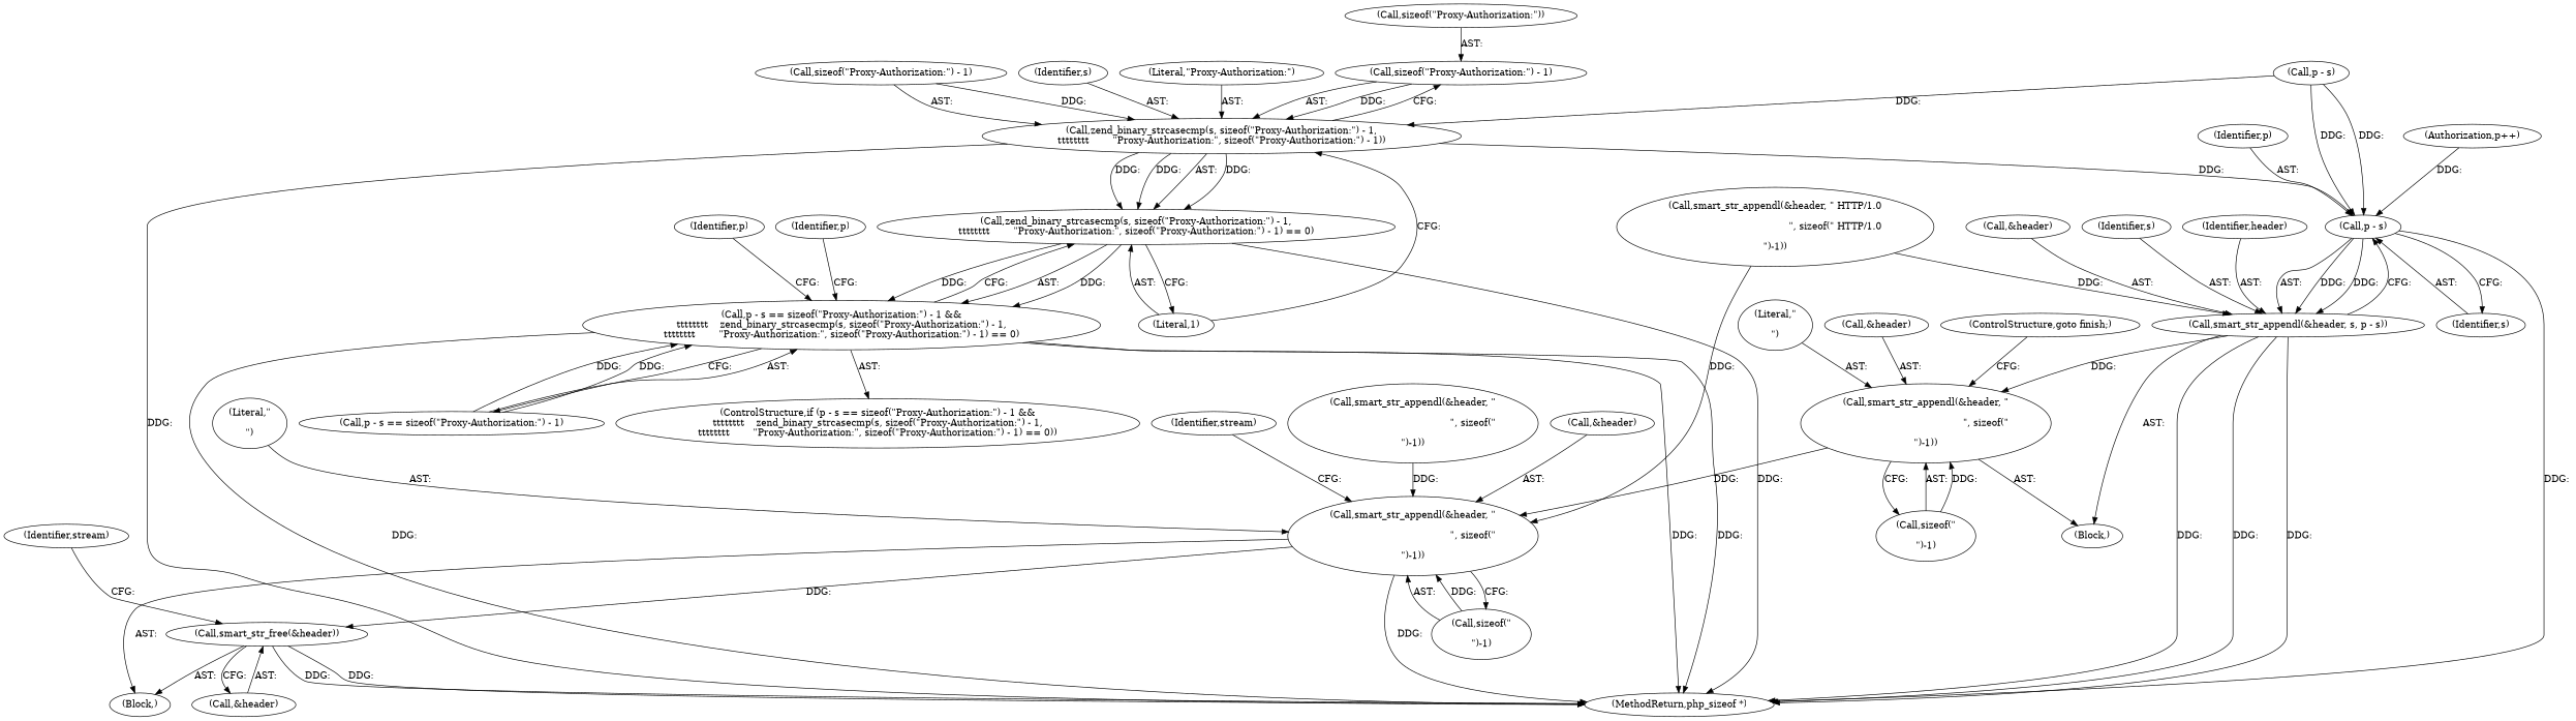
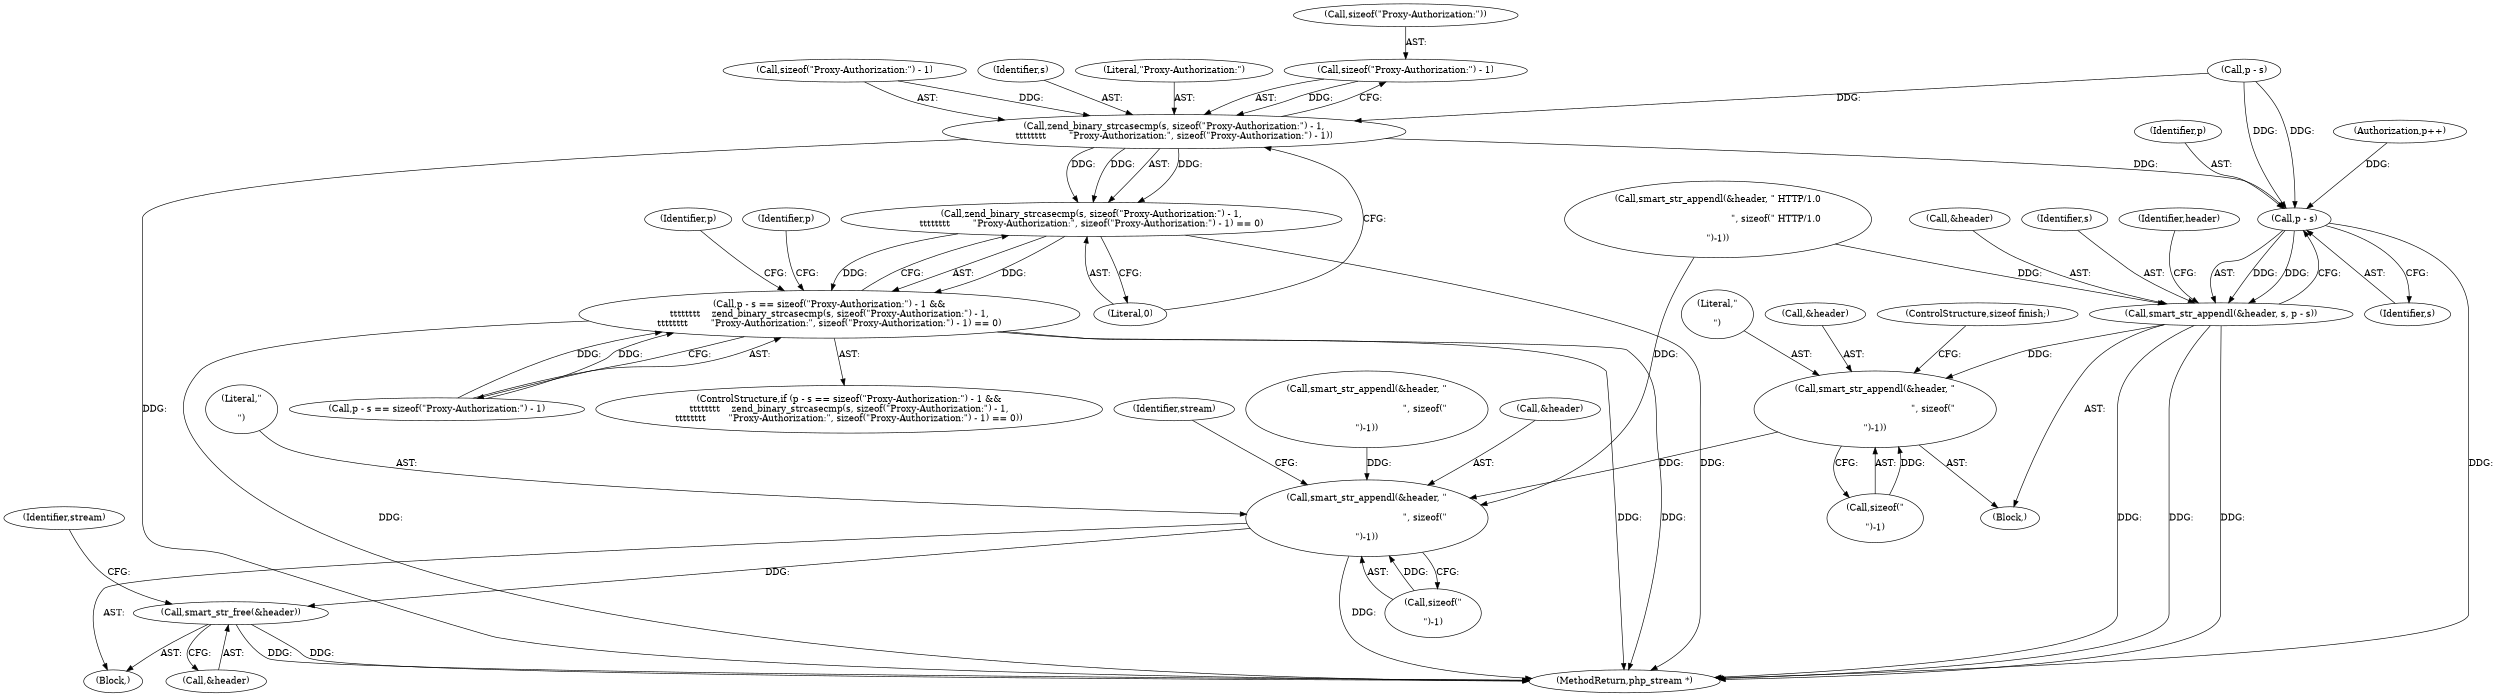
  digraph {
    n1 [label="(Call,sizeof(\"Proxy-Authorization:\") - 1)"]
    n2 [label="(Call,zend_binary_strcasecmp(s, sizeof(\"Proxy-Authorization:\") - 1,\n\t\t\t\t\t\t\t\t        \"Proxy-Authorization:\", sizeof(\"Proxy-Authorization:\") - 1))"]
    n3 [label="(Call,zend_binary_strcasecmp(s, sizeof(\"Proxy-Authorization:\") - 1,\n\t\t\t\t\t\t\t\t        \"Proxy-Authorization:\", sizeof(\"Proxy-Authorization:\") - 1) == 0)"]
    n4 [label="(Call,p - s)"]
-   n5 [label="(MethodReturn,php_sizeof *)"]
+   n5 [label="(MethodReturn,php_stream *)"]
    n6 [label="(Call,p - s == sizeof(\"Proxy-Authorization:\") - 1 &&\n\t\t\t\t\t\t\t\t    zend_binary_strcasecmp(s, sizeof(\"Proxy-Authorization:\") - 1,\n\t\t\t\t\t\t\t\t        \"Proxy-Authorization:\", sizeof(\"Proxy-Authorization:\") - 1) == 0)"]
-   n7 [label="(Literal,1)"]
+   n7 [label="(Literal,0)"]
    n8 [label="(Call,smart_str_appendl(&header, s, p - s))"]
    n9 [label="(Identifier,s)"]
    n10 [label="(Call,p - s == sizeof(\"Proxy-Authorization:\") - 1)"]
    n11 [label="(ControlStructure,if (p - s == sizeof(\"Proxy-Authorization:\") - 1 &&\n\t\t\t\t\t\t\t\t    zend_binary_strcasecmp(s, sizeof(\"Proxy-Authorization:\") - 1,\n\t\t\t\t\t\t\t\t        \"Proxy-Authorization:\", sizeof(\"Proxy-Authorization:\") - 1) == 0))"]
    n12 [label="(Call,smart_str_appendl(&header, \"\r\n\", sizeof(\"\r\n\")-1))"]
    n13 [label="(Block,)"]
    n14 [label="(Call,smart_str_appendl(&header, \"\r\n\", sizeof(\"\r\n\")-1))"]
    n15 [label="(Call,sizeof(\"\r\n\")-1)"]
    n16 [label="(Call,smart_str_free(&header))"]
    n17 [label="(Block,)"]
    n18 [label="(Call,sizeof(\"\r\n\")-1)"]
    n19 [label="(Call,&header)"]
    n20 [label="(Identifier,p)"]
    n21 [label="(Call,sizeof(\"Proxy-Authorization:\") - 1)"]
    n22 [label="(Identifier,s)"]
    n23 [label="(Identifier,stream)"]
    n24 [label="(Identifier,stream)"]
    n25 [label="(Call,sizeof(\"Proxy-Authorization:\"))"]
    n26 [label="(Identifier,p)"]
    n27 [label="(Literal,\"Proxy-Authorization:\")"]
    n28 [label="(Call,smart_str_appendl(&header, \"\r\n\", sizeof(\"\r\n\")-1))"]
    n29 [label="(Call,&header)"]
    n30 [label="(Call,smart_str_appendl(&header, \" HTTP/1.0\r\n\", sizeof(\" HTTP/1.0\r\n\")-1))"]
    n31 [label="(Call,p - s)"]
    n32 [label="(Call,&header)"]
    n33 [label="(Identifier,s)"]
    n34 [label="(Call,&header)"]
    n35 [label="(Literal,\"\r\n\")"]
    n36 [label="(Identifier,p)"]
-   n37 [label="(ControlStructure,goto finish;)"]
+   n37 [label="(ControlStructure,sizeof finish;)"]
    n38 [label="(Identifier,header)"]
    n39 [label="(Authorization,p++)"]
    n40 [label="(Literal,\"\r\n\")"]
    n1 -> n2 [label="AST: "]
    n1 -> n2 [label="DDG: "]
    n2 -> n1 [label="CFG: "]
    n2 -> n3 [label="AST: "]
    n2 -> n3 [label="DDG: "]
    n2 -> n3 [label="DDG: "]
    n2 -> n3 [label="DDG: "]
    n2 -> n4 [label="DDG: "]
    n2 -> n5 [label="DDG: "]
    n3 -> n5 [label="DDG: "]
    n3 -> n6 [label="AST: "]
    n3 -> n6 [label="DDG: "]
    n3 -> n6 [label="DDG: "]
    n3 -> n7 [label="CFG: "]
    n4 -> n5 [label="DDG: "]
    n4 -> n8 [label="AST: "]
    n4 -> n8 [label="DDG: "]
    n4 -> n8 [label="DDG: "]
    n4 -> n9 [label="CFG: "]
    n6 -> n3 [label="CFG: "]
    n6 -> n5 [label="DDG: "]
    n6 -> n5 [label="DDG: "]
    n6 -> n5 [label="DDG: "]
    n6 -> n10 [label="CFG: "]
    n6 -> n11 [label="AST: "]
    n7 -> n2 [label="CFG: "]
    n7 -> n3 [label="AST: "]
    n8 -> n4 [label="CFG: "]
    n8 -> n5 [label="DDG: "]
    n8 -> n5 [label="DDG: "]
    n8 -> n5 [label="DDG: "]
    n8 -> n12 [label="DDG: "]
    n8 -> n13 [label="AST: "]
    n9 -> n4 [label="AST: "]
    n10 -> n6 [label="AST: "]
    n10 -> n6 [label="DDG: "]
    n10 -> n6 [label="DDG: "]
    n12 -> n13 [label="AST: "]
    n12 -> n14 [label="DDG: "]
    n12 -> n15 [label="CFG: "]
    n14 -> n5 [label="DDG: "]
    n14 -> n16 [label="DDG: "]
    n14 -> n17 [label="AST: "]
    n14 -> n18 [label="CFG: "]
    n15 -> n12 [label="AST: "]
    n15 -> n12 [label="DDG: "]
    n16 -> n5 [label="DDG: "]
    n16 -> n5 [label="DDG: "]
    n16 -> n17 [label="AST: "]
    n16 -> n19 [label="CFG: "]
    n18 -> n14 [label="AST: "]
    n18 -> n14 [label="DDG: "]
    n19 -> n16 [label="AST: "]
    n20 -> n4 [label="AST: "]
    n21 -> n2 [label="AST: "]
    n21 -> n2 [label="DDG: "]
    n22 -> n2 [label="AST: "]
    n23 -> n14 [label="CFG: "]
    n24 -> n16 [label="CFG: "]
    n25 -> n1 [label="AST: "]
    n26 -> n6 [label="CFG: "]
    n27 -> n2 [label="AST: "]
    n28 -> n14 [label="DDG: "]
    n29 -> n8 [label="AST: "]
    n30 -> n8 [label="DDG: "]
    n30 -> n14 [label="DDG: "]
    n31 -> n2 [label="DDG: "]
    n31 -> n4 [label="DDG: "]
    n31 -> n4 [label="DDG: "]
    n32 -> n12 [label="AST: "]
    n33 -> n8 [label="AST: "]
    n34 -> n14 [label="AST: "]
    n35 -> n14 [label="AST: "]
    n36 -> n6 [label="CFG: "]
    n37 -> n12 [label="CFG: "]
-   n38 -> n8 [label="AST: "]
+   n38 -> n8 [label="CFG: "]
    n39 -> n4 [label="DDG: "]
    n40 -> n12 [label="AST: "]
  }
